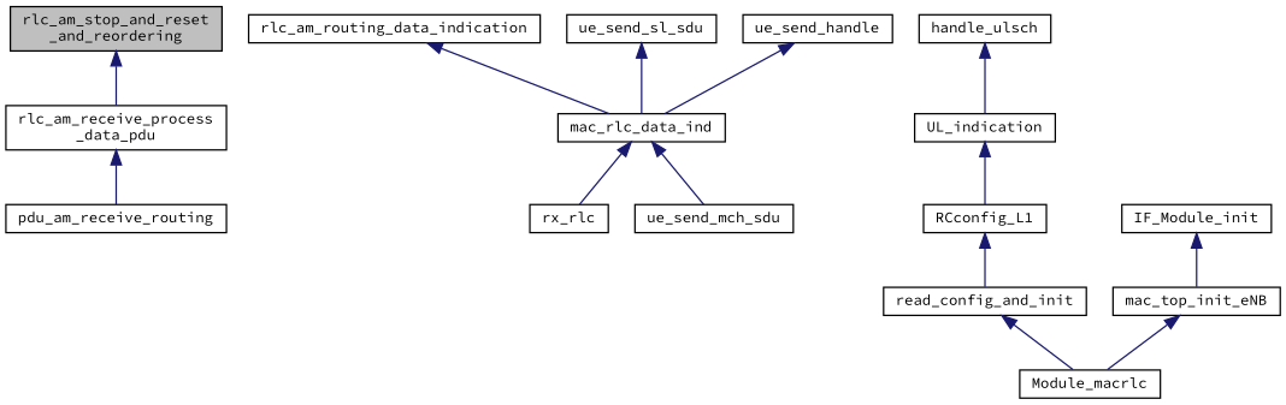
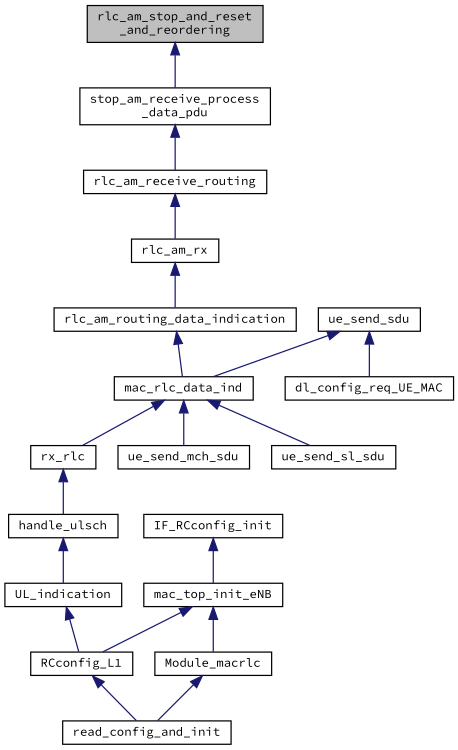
  digraph {
    fontname="Source Code Pro"
    rankdir=TB
    node [color=black fillcolor=white fontname="Source Code Pro" fontsize=10 shape=record style=filled]
    edge [color=midnightblue dir=back fontname="Source Code Pro" fontsize=10 labelfontname=Helvetica labelfontsize=10 style=solid]
    n1 [fillcolor=grey75 fontcolor=black height=0.2 label="rlc_am_stop_and_reset\l_and_reordering" width=0.4]
-   n2 [height=0.2 label="rlc_am_receive_process\l_data_pdu" width=0.4]
-   n3 [height=0.2 label=pdu_am_receive_routing width=0.4]
+   n2 [height=0.2 label="stop_am_receive_process\l_data_pdu" width=0.4]
+   n3 [height=0.2 label=rlc_am_receive_routing width=0.4]
+   n4 [height=0.2 label=rlc_am_rx width=0.4]
    n5 [height=0.2 label=rlc_am_routing_data_indication width=0.4]
    n6 [height=0.2 label=mac_rlc_data_ind width=0.4]
    n7 [height=0.2 label=rx_rlc width=0.4]
    n8 [height=0.2 label=ue_send_mch_sdu width=0.4]
    n9 [height=0.2 label=ue_send_sl_sdu width=0.4]
    n10 [height=0.2 label=handle_ulsch width=0.4]
-   n11 [height=0.2 label=ue_send_handle width=0.4]
+   n11 [height=0.2 label=ue_send_sdu width=0.4]
+   n12 [height=0.2 label=dl_config_req_UE_MAC width=0.4]
    n13 [height=0.2 label=UL_indication width=0.4]
    n14 [height=0.2 label=RCconfig_L1 width=0.4]
-   n15 [height=0.2 label=IF_Module_init width=0.4]
+   n15 [height=0.2 label=IF_RCconfig_init width=0.4]
    n16 [height=0.2 label=mac_top_init_eNB width=0.4]
    n17 [height=0.2 label=Module_macrlc width=0.4]
    n18 [height=0.2 label=read_config_and_init width=0.4]
    n1 -> n2
    n2 -> n3
+   n3 -> n4
+   n4 -> n5
    n5 -> n6
    n6 -> n7
    n6 -> n8
-   n9 -> n6
+   n6 -> n9
+   n7 -> n10
    n10 -> n13
    n11 -> n6
+   n11 -> n12
    n13 -> n14
    n14 -> n18
    n15 -> n16
+   n16 -> n14
    n16 -> n17
-   n18 -> n17
+   n17 -> n18
  }
